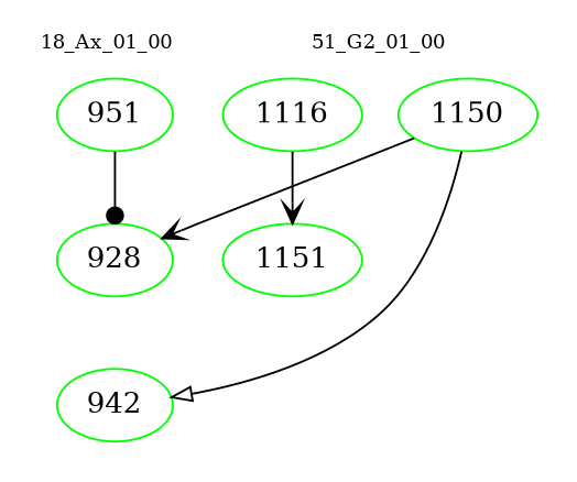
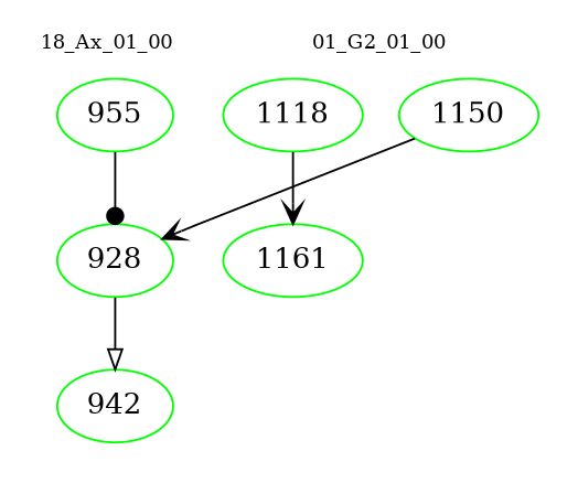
  digraph {
    node [color=green]
    edge [arrowhead=vee color=black]
-   n1 [label=951]
+   n1 [label=955]
    n2 [label=928]
    n3 [label=942]
    n4 [label=1150]
-   n5 [label=1116]
-   n6 [label=1151]
+   n5 [label=1118]
+   n6 [label=1161]
    subgraph cluster_1 {
      color=white
      fontsize=10
      label="18_Ax_01_00"
      n1
      n2
      n3
    }
    subgraph cluster_2 {
      color=white
      fontsize=10
-     label="51_G2_01_00"
+     label="01_G2_01_00"
      n4
      n5
      n6
    }
    n1 -> n2 [arrowhead=dot]
-   n4 -> n3 [arrowhead=onormal]
+   n2 -> n3 [arrowhead=onormal]
    n4 -> n2
    n5 -> n6
  }
